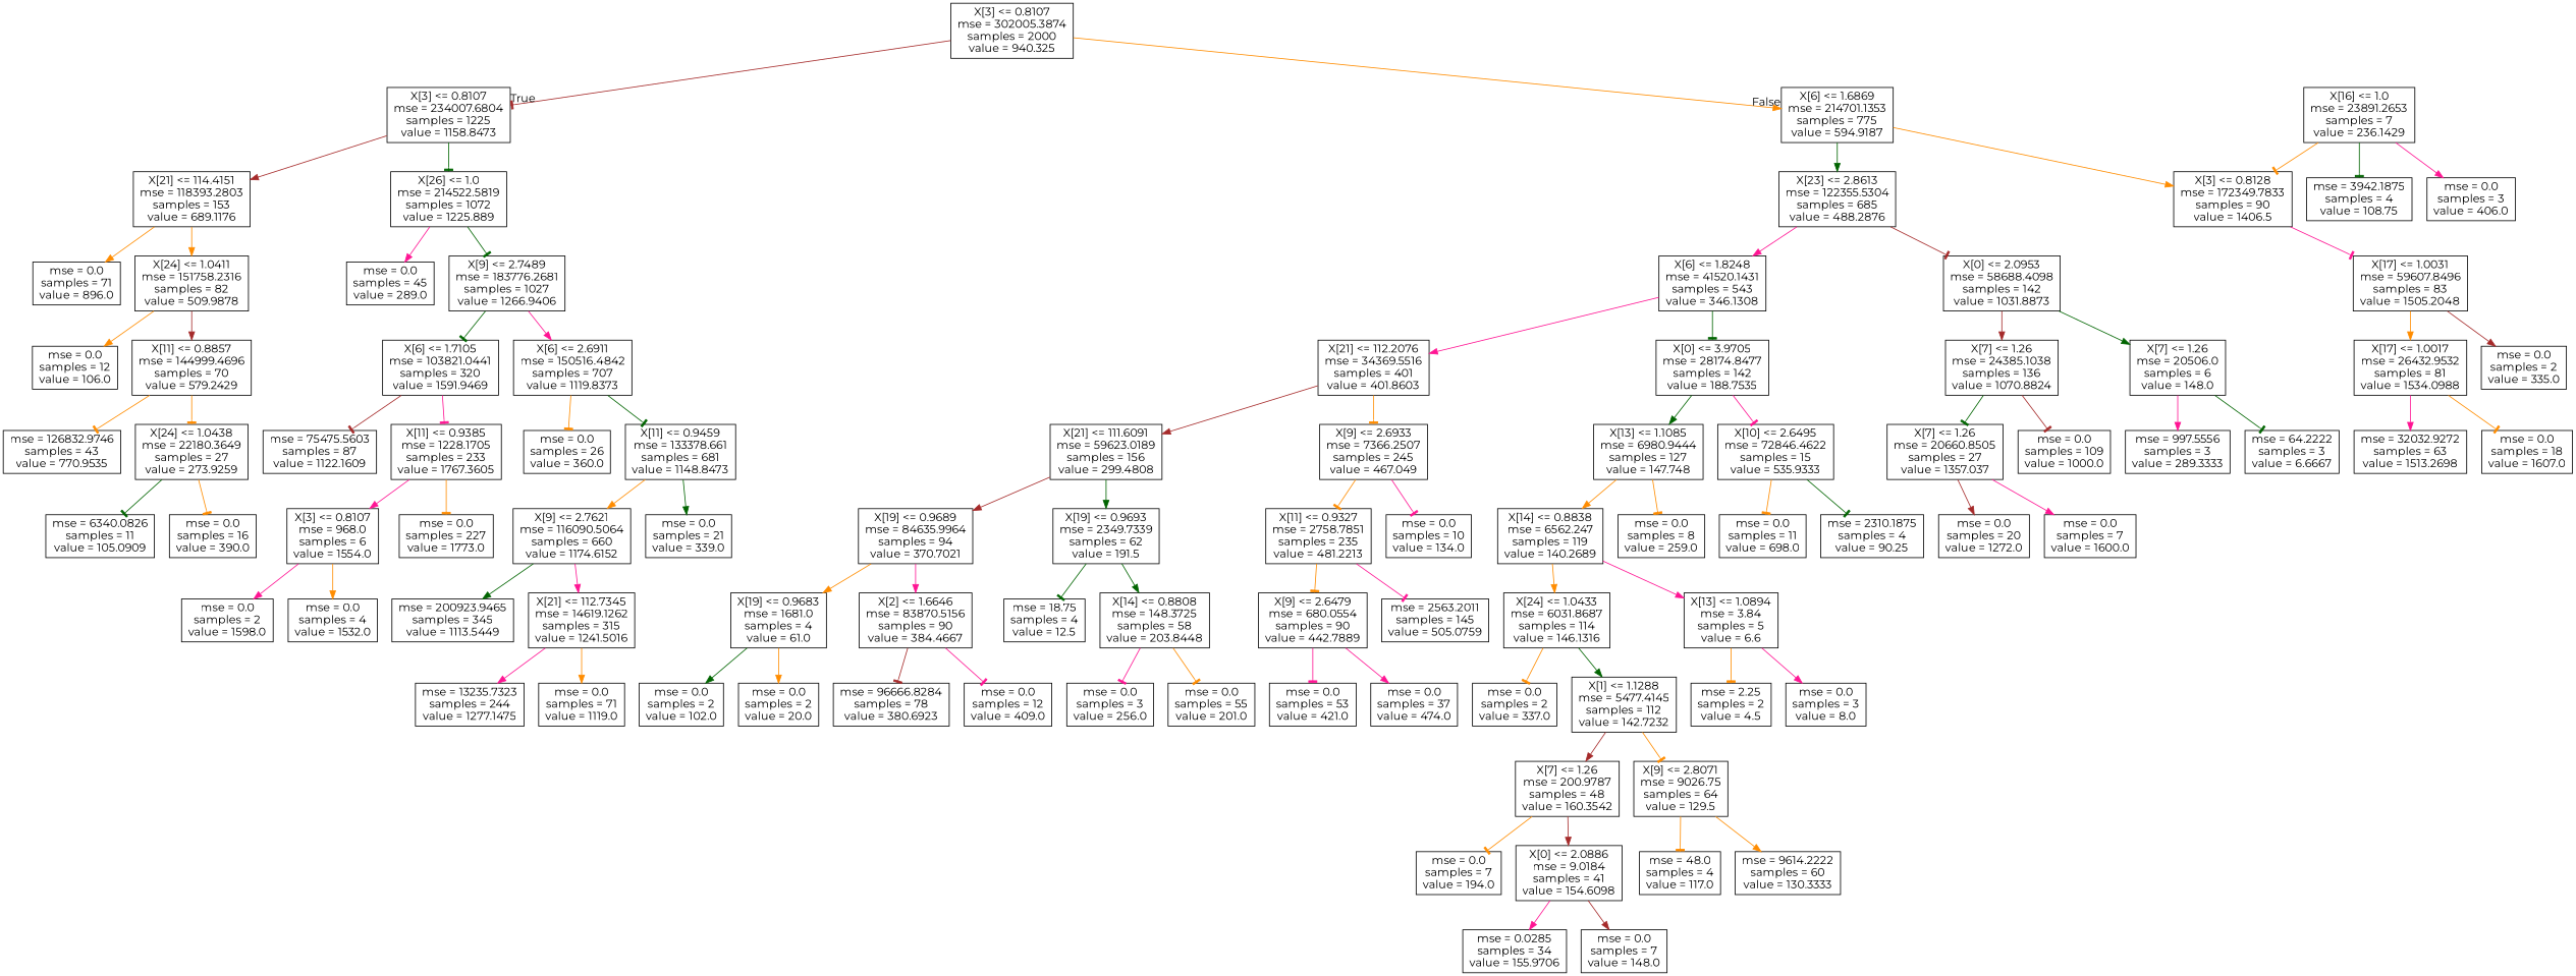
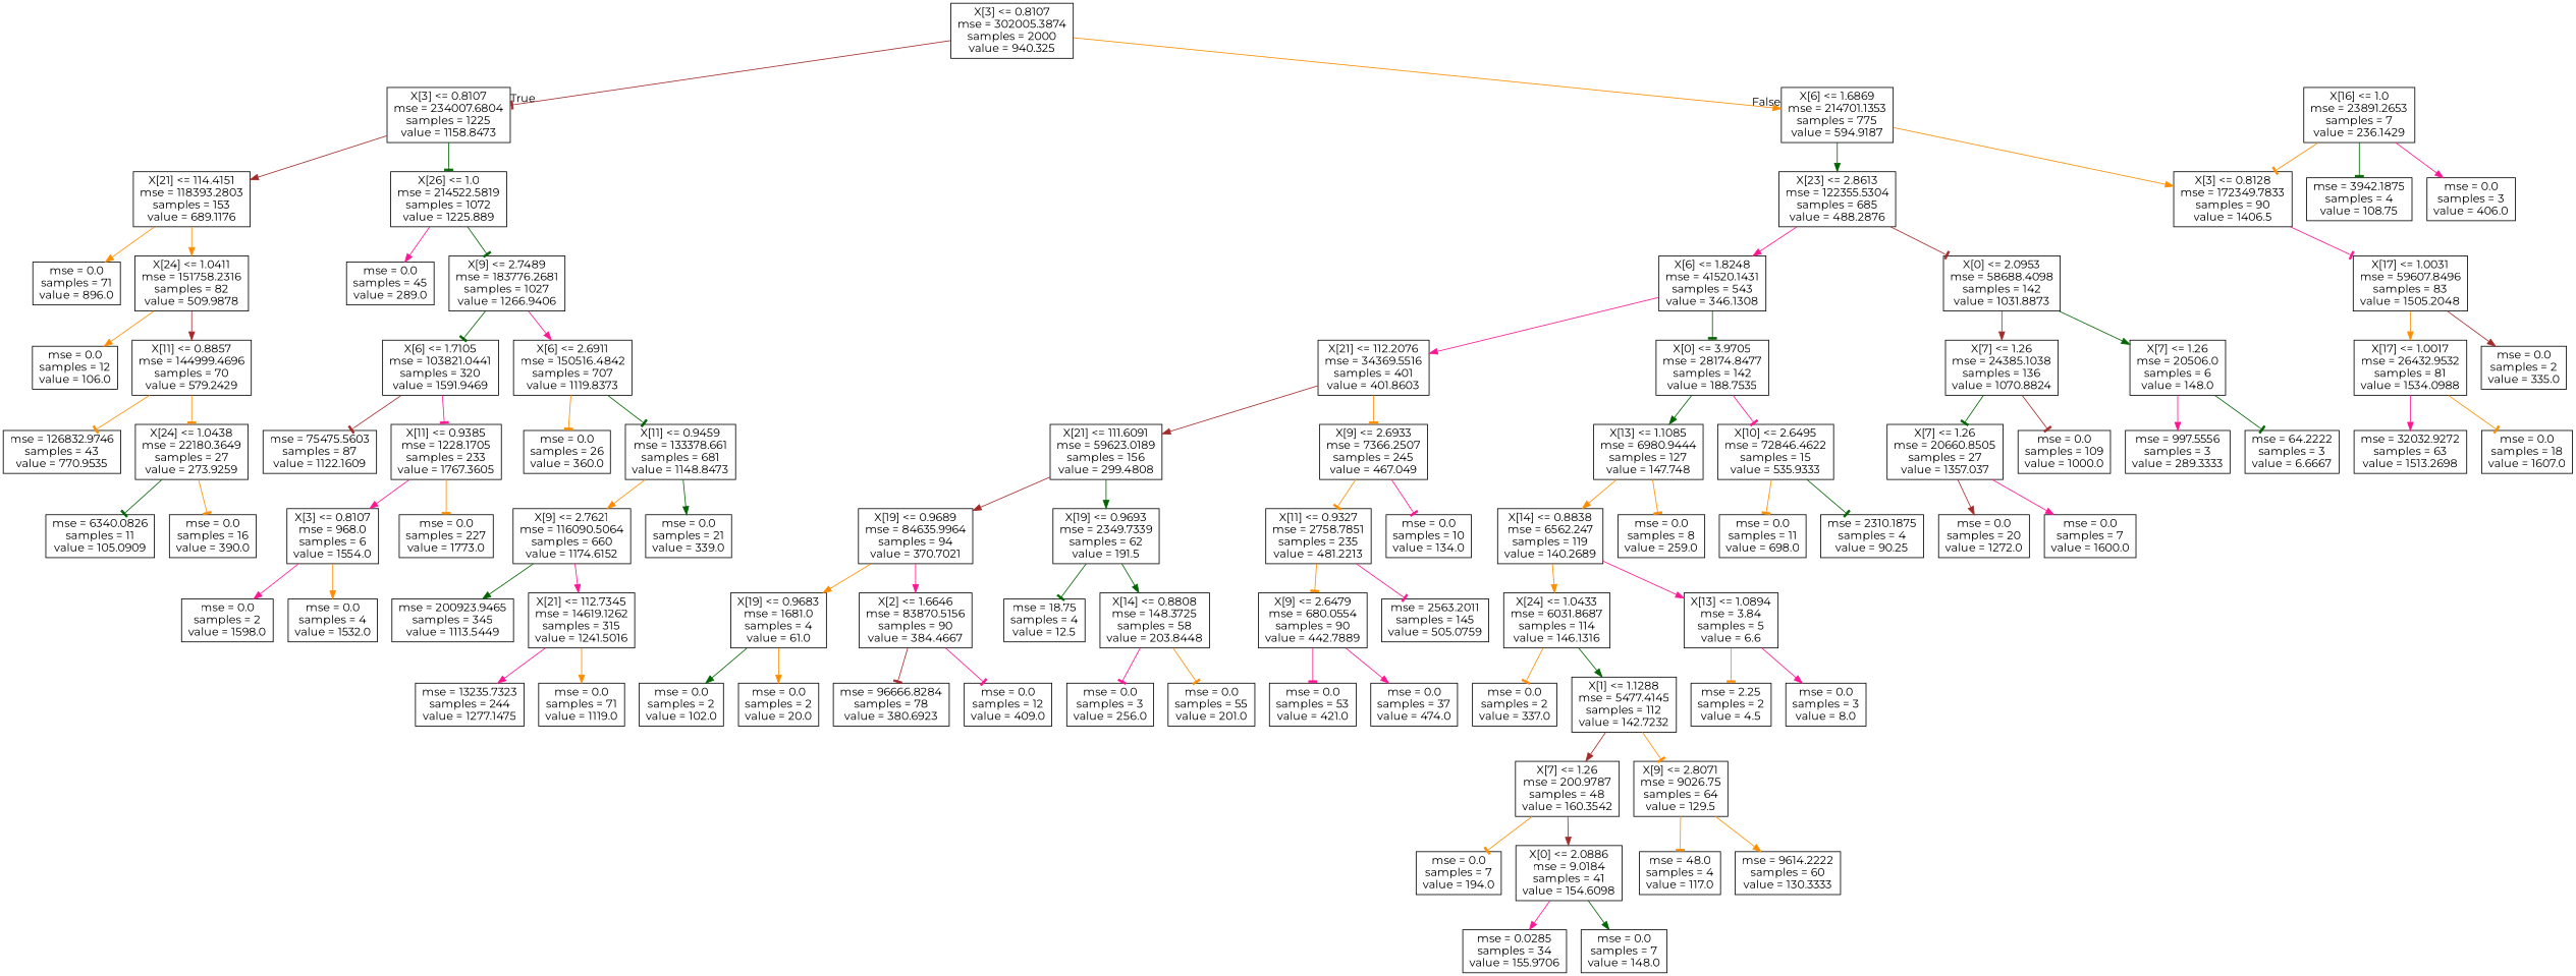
  digraph {
    fontname=Montserrat
    node [fontname=Montserrat shape=box]
    edge [arrowhead=normal color=darkorange fontname=Montserrat]
    n1 [label="X[3] <= 0.8107\nmse = 302005.3874\nsamples = 2000\nvalue = 940.325"]
    n2 [label="X[3] <= 0.8107\nmse = 234007.6804\nsamples = 1225\nvalue = 1158.8473"]
    n3 [label="X[6] <= 1.6869\nmse = 214701.1353\nsamples = 775\nvalue = 594.9187"]
    n4 [label="X[21] <= 114.4151\nmse = 118393.2803\nsamples = 153\nvalue = 689.1176"]
    n5 [label="X[26] <= 1.0\nmse = 214522.5819\nsamples = 1072\nvalue = 1225.889"]
    n6 [label="X[3] <= 0.8128\nmse = 172349.7833\nsamples = 90\nvalue = 1406.5"]
    n7 [label="X[23] <= 2.8613\nmse = 122355.5304\nsamples = 685\nvalue = 488.2876"]
    n8 [label="X[24] <= 1.0411\nmse = 151758.2316\nsamples = 82\nvalue = 509.9878"]
    n9 [label="mse = 0.0\nsamples = 71\nvalue = 896.0"]
    n10 [label="X[9] <= 2.7489\nmse = 183776.2681\nsamples = 1027\nvalue = 1266.9406"]
    n11 [label="mse = 0.0\nsamples = 45\nvalue = 289.0"]
    n12 [label="mse = 0.0\nsamples = 12\nvalue = 106.0"]
    n13 [label="X[11] <= 0.8857\nmse = 144999.4696\nsamples = 70\nvalue = 579.2429"]
    n14 [label="mse = 126832.9746\nsamples = 43\nvalue = 770.9535"]
    n15 [label="X[24] <= 1.0438\nmse = 22180.3649\nsamples = 27\nvalue = 273.9259"]
    n16 [label="mse = 6340.0826\nsamples = 11\nvalue = 105.0909"]
    n17 [label="mse = 0.0\nsamples = 16\nvalue = 390.0"]
    n18 [label="X[6] <= 1.7105\nmse = 103821.0441\nsamples = 320\nvalue = 1591.9469"]
    n19 [label="X[6] <= 2.6911\nmse = 150516.4842\nsamples = 707\nvalue = 1119.8373"]
    n20 [label="mse = 75475.5603\nsamples = 87\nvalue = 1122.1609"]
    n21 [label="X[11] <= 0.9385\nmse = 1228.1705\nsamples = 233\nvalue = 1767.3605"]
    n22 [label="mse = 0.0\nsamples = 26\nvalue = 360.0"]
    n23 [label="X[11] <= 0.9459\nmse = 133378.661\nsamples = 681\nvalue = 1148.8473"]
    n24 [label="X[3] <= 0.8107\nmse = 968.0\nsamples = 6\nvalue = 1554.0"]
    n25 [label="mse = 0.0\nsamples = 227\nvalue = 1773.0"]
    n26 [label="mse = 0.0\nsamples = 2\nvalue = 1598.0"]
    n27 [label="mse = 0.0\nsamples = 4\nvalue = 1532.0"]
    n28 [label="X[9] <= 2.7621\nmse = 116090.5064\nsamples = 660\nvalue = 1174.6152"]
    n29 [label="mse = 0.0\nsamples = 21\nvalue = 339.0"]
    n30 [label="mse = 200923.9465\nsamples = 345\nvalue = 1113.5449"]
    n31 [label="X[21] <= 112.7345\nmse = 14619.1262\nsamples = 315\nvalue = 1241.5016"]
    n32 [label="mse = 13235.7323\nsamples = 244\nvalue = 1277.1475"]
    n33 [label="mse = 0.0\nsamples = 71\nvalue = 1119.0"]
    n34 [label="X[17] <= 1.0031\nmse = 59607.8496\nsamples = 83\nvalue = 1505.2048"]
    n35 [label="X[6] <= 1.8248\nmse = 41520.1431\nsamples = 543\nvalue = 346.1308"]
    n36 [label="X[0] <= 2.0953\nmse = 58688.4098\nsamples = 142\nvalue = 1031.8873"]
    n37 [label="X[17] <= 1.0017\nmse = 26432.9532\nsamples = 81\nvalue = 1534.0988"]
    n38 [label="mse = 0.0\nsamples = 2\nvalue = 335.0"]
    n39 [label="X[16] <= 1.0\nmse = 23891.2653\nsamples = 7\nvalue = 236.1429"]
    n40 [label="mse = 3942.1875\nsamples = 4\nvalue = 108.75"]
    n41 [label="mse = 0.0\nsamples = 3\nvalue = 406.0"]
    n42 [label="mse = 32032.9272\nsamples = 63\nvalue = 1513.2698"]
    n43 [label="mse = 0.0\nsamples = 18\nvalue = 1607.0"]
    n44 [label="X[21] <= 112.2076\nmse = 34369.5516\nsamples = 401\nvalue = 401.8603"]
    n45 [label="X[0] <= 3.9705\nmse = 28174.8477\nsamples = 142\nvalue = 188.7535"]
    n46 [label="X[7] <= 1.26\nmse = 24385.1038\nsamples = 136\nvalue = 1070.8824"]
    n47 [label="X[7] <= 1.26\nmse = 20506.0\nsamples = 6\nvalue = 148.0"]
    n48 [label="X[21] <= 111.6091\nmse = 59623.0189\nsamples = 156\nvalue = 299.4808"]
    n49 [label="X[9] <= 2.6933\nmse = 7366.2507\nsamples = 245\nvalue = 467.049"]
    n50 [label="X[13] <= 1.1085\nmse = 6980.9444\nsamples = 127\nvalue = 147.748"]
    n51 [label="X[10] <= 2.6495\nmse = 72846.4622\nsamples = 15\nvalue = 535.9333"]
    n52 [label="X[19] <= 0.9689\nmse = 84635.9964\nsamples = 94\nvalue = 370.7021"]
    n53 [label="X[19] <= 0.9693\nmse = 2349.7339\nsamples = 62\nvalue = 191.5"]
    n54 [label="X[11] <= 0.9327\nmse = 2758.7851\nsamples = 235\nvalue = 481.2213"]
    n55 [label="mse = 0.0\nsamples = 10\nvalue = 134.0"]
    n56 [label="X[19] <= 0.9683\nmse = 1681.0\nsamples = 4\nvalue = 61.0"]
    n57 [label="X[2] <= 1.6646\nmse = 83870.5156\nsamples = 90\nvalue = 384.4667"]
    n58 [label="mse = 18.75\nsamples = 4\nvalue = 12.5"]
    n59 [label="X[14] <= 0.8808\nmse = 148.3725\nsamples = 58\nvalue = 203.8448"]
    n60 [label="mse = 0.0\nsamples = 2\nvalue = 102.0"]
    n61 [label="mse = 0.0\nsamples = 2\nvalue = 20.0"]
    n62 [label="mse = 96666.8284\nsamples = 78\nvalue = 380.6923"]
    n63 [label="mse = 0.0\nsamples = 12\nvalue = 409.0"]
    n64 [label="mse = 0.0\nsamples = 3\nvalue = 256.0"]
    n65 [label="mse = 0.0\nsamples = 55\nvalue = 201.0"]
    n66 [label="X[9] <= 2.6479\nmse = 680.0554\nsamples = 90\nvalue = 442.7889"]
    n67 [label="mse = 2563.2011\nsamples = 145\nvalue = 505.0759"]
    n68 [label="mse = 0.0\nsamples = 53\nvalue = 421.0"]
    n69 [label="mse = 0.0\nsamples = 37\nvalue = 474.0"]
    n70 [label="X[14] <= 0.8838\nmse = 6562.247\nsamples = 119\nvalue = 140.2689"]
    n71 [label="mse = 0.0\nsamples = 8\nvalue = 259.0"]
    n72 [label="mse = 0.0\nsamples = 11\nvalue = 698.0"]
    n73 [label="mse = 2310.1875\nsamples = 4\nvalue = 90.25"]
    n74 [label="X[24] <= 1.0433\nmse = 6031.8687\nsamples = 114\nvalue = 146.1316"]
    n75 [label="X[13] <= 1.0894\nmse = 3.84\nsamples = 5\nvalue = 6.6"]
    n76 [label="mse = 0.0\nsamples = 2\nvalue = 337.0"]
    n77 [label="X[1] <= 1.1288\nmse = 5477.4145\nsamples = 112\nvalue = 142.7232"]
    n78 [label="mse = 2.25\nsamples = 2\nvalue = 4.5"]
    n79 [label="mse = 0.0\nsamples = 3\nvalue = 8.0"]
    n80 [label="X[7] <= 1.26\nmse = 200.9787\nsamples = 48\nvalue = 160.3542"]
    n81 [label="X[9] <= 2.8071\nmse = 9026.75\nsamples = 64\nvalue = 129.5"]
    n82 [label="mse = 0.0\nsamples = 7\nvalue = 194.0"]
    n83 [label="X[0] <= 2.0886\nmse = 9.0184\nsamples = 41\nvalue = 154.6098"]
    n84 [label="mse = 48.0\nsamples = 4\nvalue = 117.0"]
    n85 [label="mse = 9614.2222\nsamples = 60\nvalue = 130.3333"]
    n86 [label="mse = 0.0285\nsamples = 34\nvalue = 155.9706"]
    n87 [label="mse = 0.0\nsamples = 7\nvalue = 148.0"]
    n88 [label="X[7] <= 1.26\nmse = 20660.8505\nsamples = 27\nvalue = 1357.037"]
    n89 [label="mse = 0.0\nsamples = 109\nvalue = 1000.0"]
    n90 [label="mse = 997.5556\nsamples = 3\nvalue = 289.3333"]
    n91 [label="mse = 64.2222\nsamples = 3\nvalue = 6.6667"]
    n92 [label="mse = 0.0\nsamples = 20\nvalue = 1272.0"]
    n93 [label="mse = 0.0\nsamples = 7\nvalue = 1600.0"]
    n1 -> n2 [arrowhead=tee color=brown headlabel=True labelangle=45 labeldistance=2.5]
    n1 -> n3 [headlabel=False labelangle=-45 labeldistance=2.5]
    n2 -> n4 [color=brown]
    n2 -> n5 [arrowhead=tee color=darkgreen]
    n3 -> n6
    n3 -> n7 [color=darkgreen]
    n4 -> n8
    n4 -> n9
    n5 -> n10 [arrowhead=tee color=darkgreen]
    n5 -> n11 [color=deeppink]
    n6 -> n34 [arrowhead=tee color=deeppink]
    n7 -> n35 [color=deeppink]
    n7 -> n36 [arrowhead=tee color=brown]
    n8 -> n12
    n8 -> n13 [color=brown]
    n10 -> n18 [arrowhead=tee color=darkgreen]
    n10 -> n19 [color=deeppink]
    n13 -> n14 [arrowhead=tee]
    n13 -> n15 [arrowhead=tee]
    n15 -> n16 [arrowhead=tee color=darkgreen]
    n15 -> n17 [arrowhead=tee]
    n18 -> n20 [arrowhead=tee color=brown]
    n18 -> n21 [arrowhead=tee color=deeppink]
    n19 -> n22 [arrowhead=tee]
    n19 -> n23 [arrowhead=tee color=darkgreen]
    n21 -> n24 [color=deeppink]
    n21 -> n25 [arrowhead=tee]
    n23 -> n28
    n23 -> n29 [color=darkgreen]
    n24 -> n26 [color=deeppink]
    n24 -> n27
    n28 -> n30 [color=darkgreen]
    n28 -> n31 [color=deeppink]
    n31 -> n32 [color=deeppink]
    n31 -> n33
    n34 -> n37
    n34 -> n38 [color=brown]
    n35 -> n44 [color=deeppink]
    n35 -> n45 [arrowhead=tee color=darkgreen]
    n36 -> n46 [color=brown]
    n36 -> n47 [color=darkgreen]
    n37 -> n42 [color=deeppink]
    n37 -> n43 [arrowhead=tee]
    n39 -> n6 [arrowhead=tee]
    n39 -> n40 [arrowhead=tee color=darkgreen]
    n39 -> n41 [color=deeppink]
    n44 -> n48 [color=brown]
    n44 -> n49 [arrowhead=tee]
    n45 -> n50 [color=darkgreen]
    n45 -> n51 [arrowhead=tee color=deeppink]
    n46 -> n88 [arrowhead=tee color=darkgreen]
    n46 -> n89 [arrowhead=tee color=brown]
    n47 -> n90 [color=deeppink]
    n47 -> n91 [arrowhead=tee color=darkgreen]
    n48 -> n52 [color=brown]
    n48 -> n53 [color=darkgreen]
    n49 -> n54 [arrowhead=tee]
    n49 -> n55 [arrowhead=tee color=deeppink]
    n50 -> n70
    n50 -> n71 [arrowhead=tee]
    n51 -> n72 [arrowhead=tee]
    n51 -> n73 [arrowhead=tee color=darkgreen]
    n52 -> n56
    n52 -> n57 [color=deeppink]
    n53 -> n58 [arrowhead=tee color=darkgreen]
    n53 -> n59 [color=darkgreen]
    n54 -> n66 [arrowhead=tee]
    n54 -> n67 [arrowhead=tee color=deeppink]
    n56 -> n60 [color=darkgreen]
    n56 -> n61
    n57 -> n62 [arrowhead=tee color=brown]
    n57 -> n63 [arrowhead=tee color=deeppink]
    n59 -> n64 [arrowhead=tee color=deeppink]
    n59 -> n65 [arrowhead=tee]
    n66 -> n68 [arrowhead=tee color=deeppink]
    n66 -> n69 [color=deeppink]
    n70 -> n74
    n70 -> n75 [color=deeppink]
    n74 -> n76 [arrowhead=tee]
    n74 -> n77 [color=darkgreen]
    n75 -> n78 [arrowhead=tee]
    n75 -> n79 [color=deeppink]
    n77 -> n80 [color=brown]
    n77 -> n81 [arrowhead=tee]
    n80 -> n82 [arrowhead=tee]
    n80 -> n83 [color=brown]
    n81 -> n84 [arrowhead=tee]
    n81 -> n85
    n83 -> n86 [color=deeppink]
-   n83 -> n87 [color=brown]
+   n83 -> n87 [color=darkgreen]
    n88 -> n92 [color=brown]
    n88 -> n93 [color=deeppink]
  }
